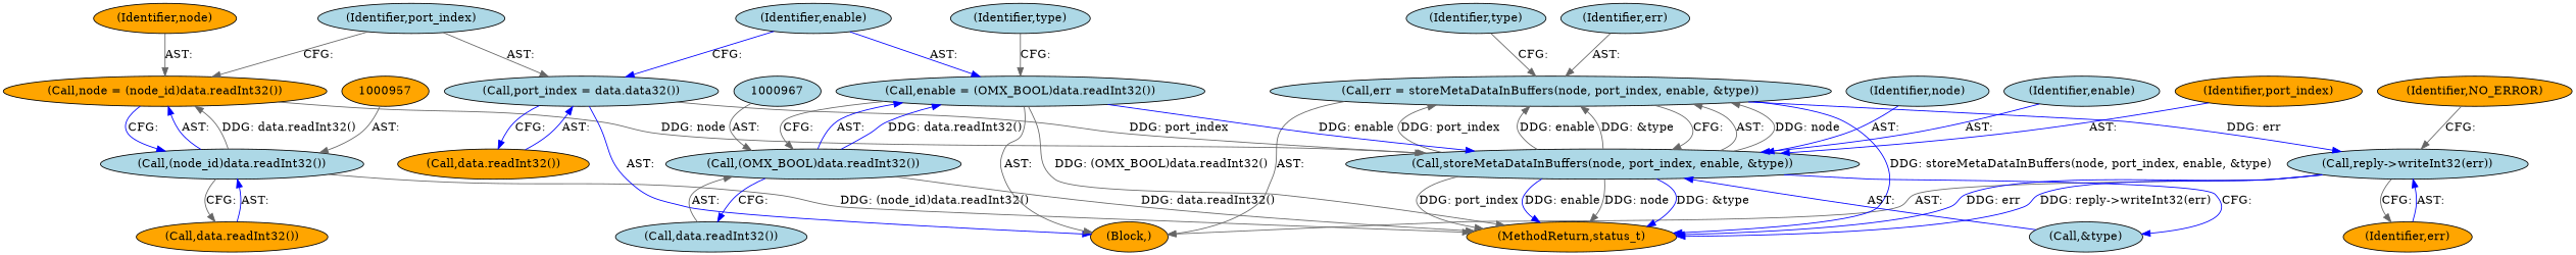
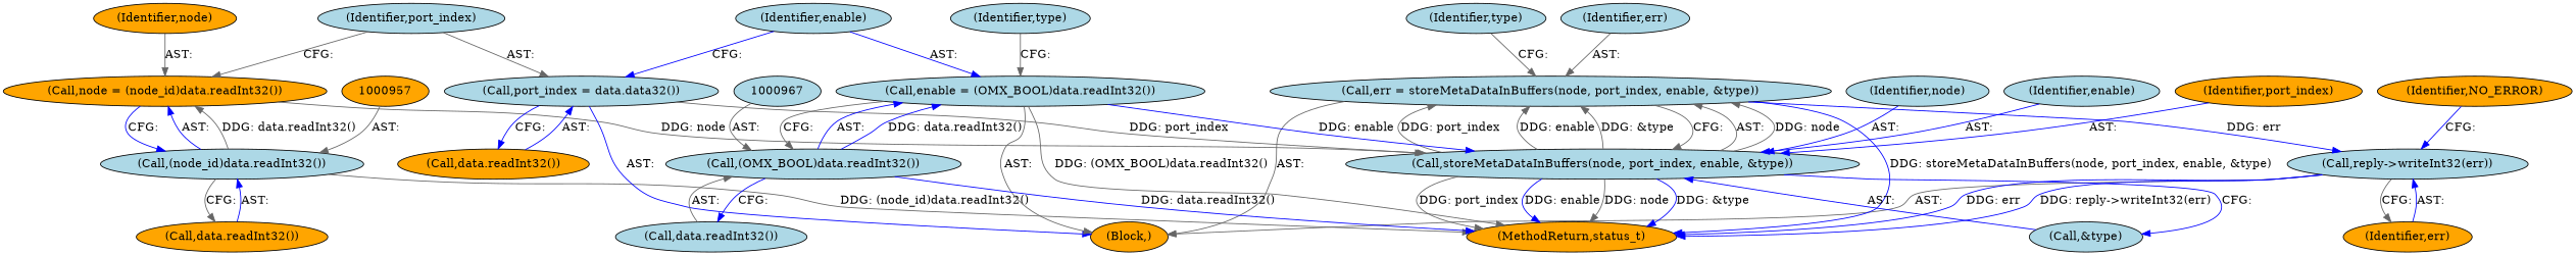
  digraph {
    node [fillcolor=lightblue style=filled]
    edge [color=gray40]
    n1 [label="(Call,reply->writeInt32(err))"]
    n2 [fillcolor=orange label="(Block,)"]
    n3 [fillcolor=orange label="(Identifier,err)"]
    n4 [fillcolor=orange label="(MethodReturn,status_t)"]
    n5 [label="(Call,err = storeMetaDataInBuffers(node, port_index, enable, &type))"]
    n6 [label="(Call,storeMetaDataInBuffers(node, port_index, enable, &type))"]
    n7 [label="(Call,&type)"]
    n8 [fillcolor=orange label="(Call,node = (node_id)data.readInt32())"]
    n9 [label="(Call,(node_id)data.readInt32())"]
    n10 [fillcolor=orange label="(Call,data.readInt32())"]
    n11 [label="(Call,port_index = data.data32())"]
    n12 [fillcolor=orange label="(Call,data.readInt32())"]
    n13 [label="(Call,enable = (OMX_BOOL)data.readInt32())"]
    n14 [label="(Call,(OMX_BOOL)data.readInt32())"]
    n15 [label="(Call,data.readInt32())"]
    n16 [label="(Identifier,node)"]
    n17 [fillcolor=orange label="(Identifier,NO_ERROR)"]
    n18 [label="(Identifier,type)"]
    n19 [label="(Identifier,port_index)"]
    n20 [label="(Identifier,type)"]
    n21 [label="(Identifier,enable)"]
    n22 [fillcolor=orange label="(Identifier,node)"]
    n23 [label="(Identifier,err)"]
    n24 [label="(Identifier,enable)"]
    n25 [fillcolor=orange label="(Identifier,port_index)"]
    1000957 [fillcolor=orange]
    1000967
    n1 -> n2 [label="AST: "]
    n1 -> n3 [label="CFG: "]
    n1 -> n4 [color=blue label="DDG: reply->writeInt32(err)"]
    n1 -> n4 [color=blue label="DDG: err"]
    n3 -> n1 [color=blue label="AST: "]
    n5 -> n1 [color=blue label="DDG: err"]
    n5 -> n2 [label="AST: "]
    n5 -> n4 [color=blue label="DDG: storeMetaDataInBuffers(node, port_index, enable, &type)"]
    n5 -> n6 [label="CFG: "]
    n6 -> n4 [color=blue label="DDG: enable"]
    n6 -> n4 [label="DDG: node"]
    n6 -> n4 [color=blue label="DDG: &type"]
    n6 -> n4 [label="DDG: port_index"]
    n6 -> n5 [label="AST: "]
    n6 -> n5 [label="DDG: node"]
    n6 -> n5 [label="DDG: port_index"]
    n6 -> n5 [label="DDG: enable"]
    n6 -> n5 [label="DDG: &type"]
    n6 -> n7 [color=blue label="CFG: "]
    n7 -> n6 [color=blue label="AST: "]
    n8 -> n6 [label="DDG: node"]
    n8 -> n9 [color=blue label="CFG: "]
    n9 -> n4 [label="DDG: (node_id)data.readInt32()"]
    n9 -> n8 [color=blue label="AST: "]
    n9 -> n8 [label="DDG: data.readInt32()"]
    n9 -> n10 [label="CFG: "]
    n10 -> n9 [color=blue label="AST: "]
    n11 -> n2 [color=blue label="AST: "]
    n11 -> n6 [label="DDG: port_index"]
    n11 -> n12 [color=blue label="CFG: "]
    n12 -> n11 [color=blue label="AST: "]
    n13 -> n2 [label="AST: "]
    n13 -> n4 [label="DDG: (OMX_BOOL)data.readInt32()"]
    n13 -> n6 [color=blue label="DDG: enable"]
    n13 -> n14 [label="CFG: "]
-   n14 -> n4 [label="DDG: data.readInt32()"]
+   n14 -> n4 [color=blue label="DDG: data.readInt32()"]
    n14 -> n13 [color=blue label="AST: "]
    n14 -> n13 [color=blue label="DDG: data.readInt32()"]
    n14 -> n15 [color=blue label="CFG: "]
    n15 -> n14 [label="AST: "]
    n16 -> n6 [color=blue label="AST: "]
-   n17 -> n1 [label="CFG: "]
+   n17 -> n1 [color=blue label="CFG: "]
    n18 -> n5 [label="CFG: "]
    n19 -> n8 [label="CFG: "]
    n19 -> n11 [label="AST: "]
    n20 -> n13 [label="CFG: "]
    n21 -> n11 [color=blue label="CFG: "]
    n21 -> n13 [color=blue label="AST: "]
    n22 -> n8 [label="AST: "]
    n23 -> n5 [label="AST: "]
    n24 -> n6 [color=blue label="AST: "]
    n25 -> n6 [color=blue label="AST: "]
    1000957 -> n9 [label="AST: "]
    1000967 -> n14 [label="AST: "]
  }
